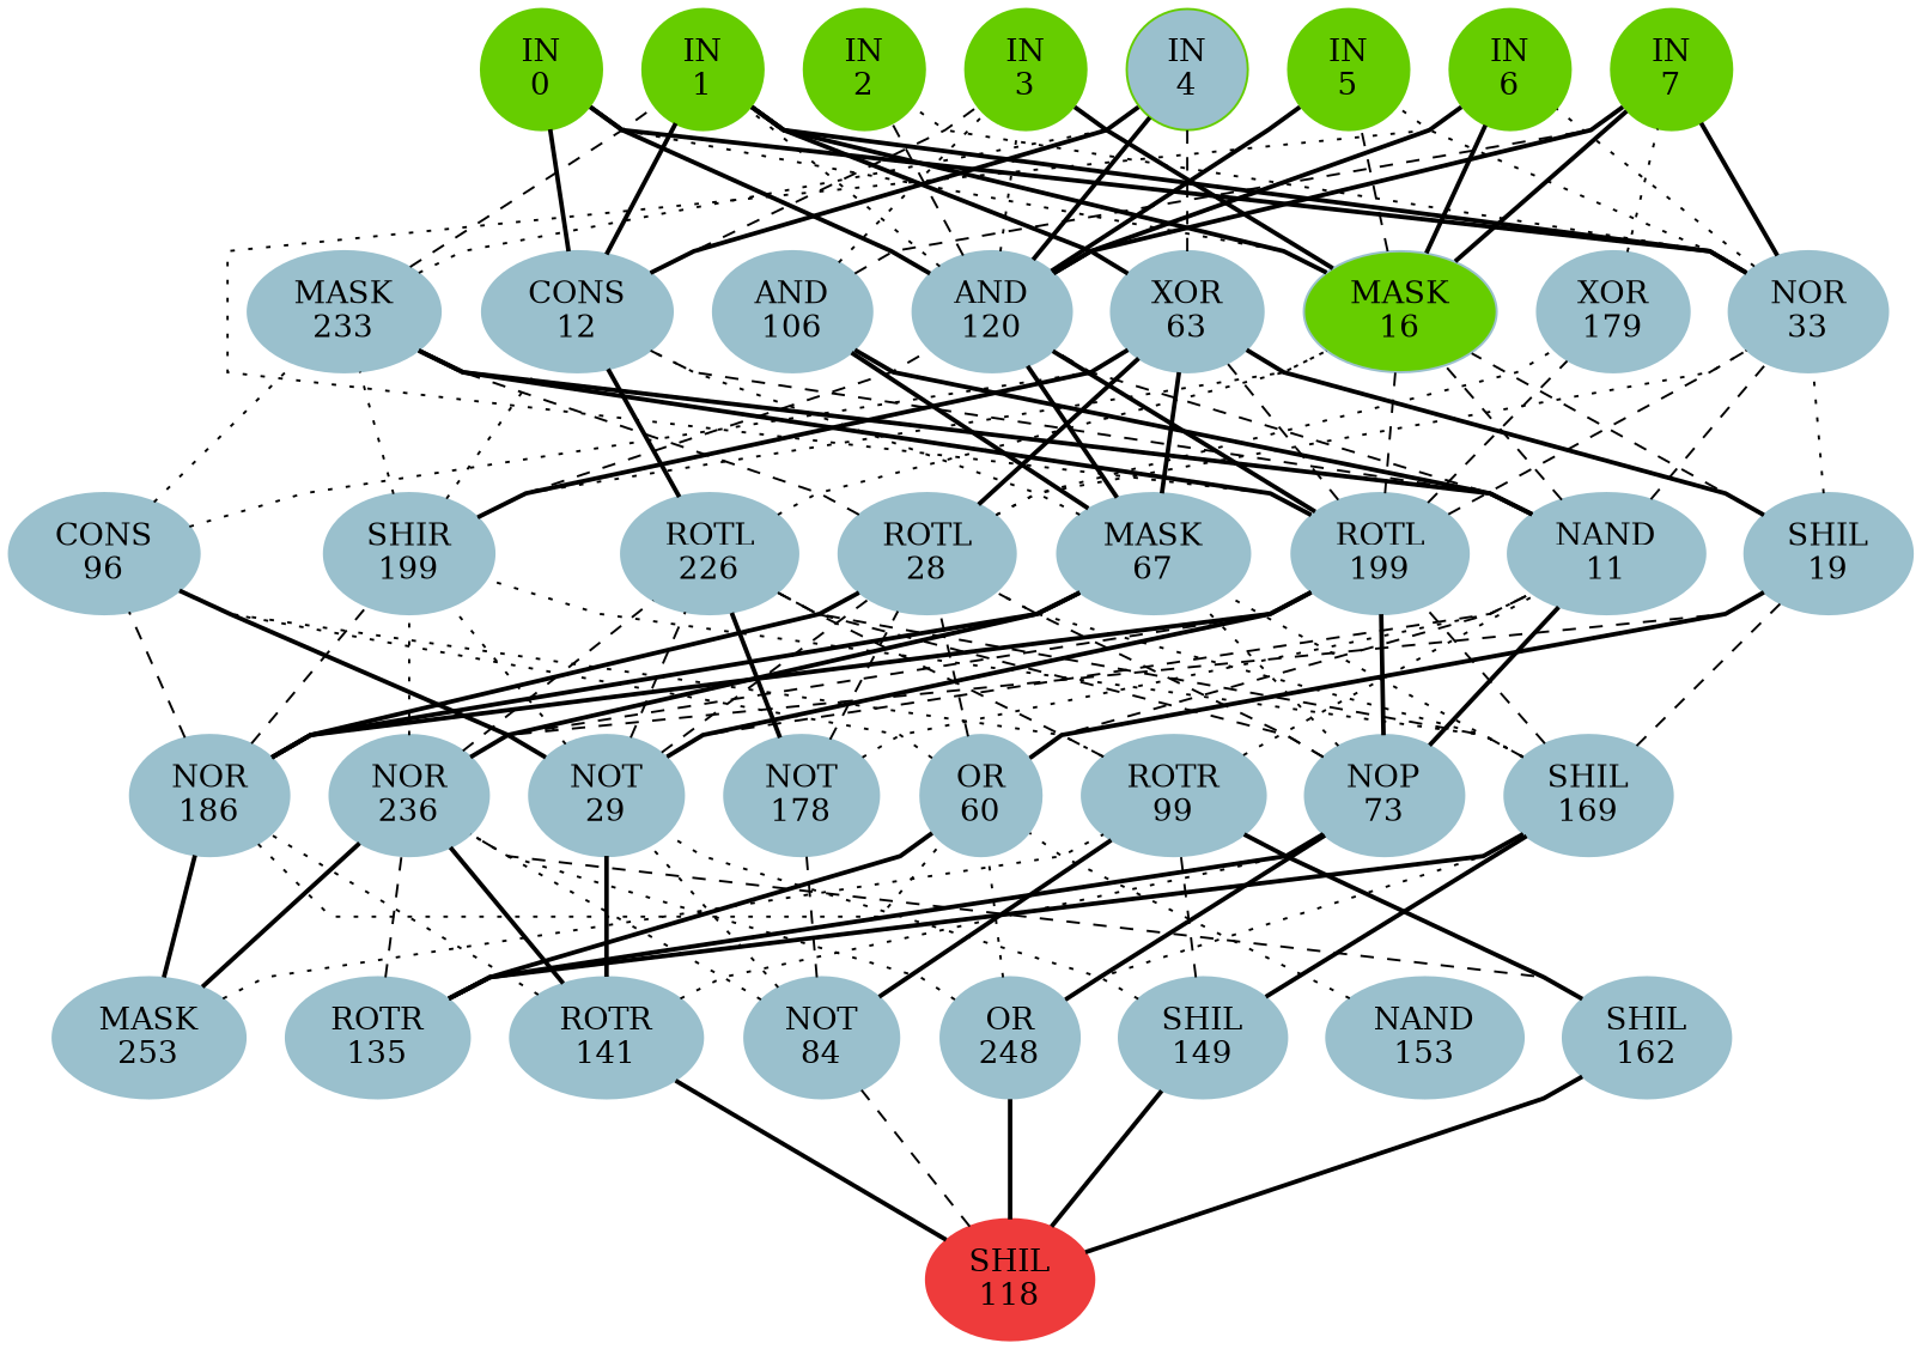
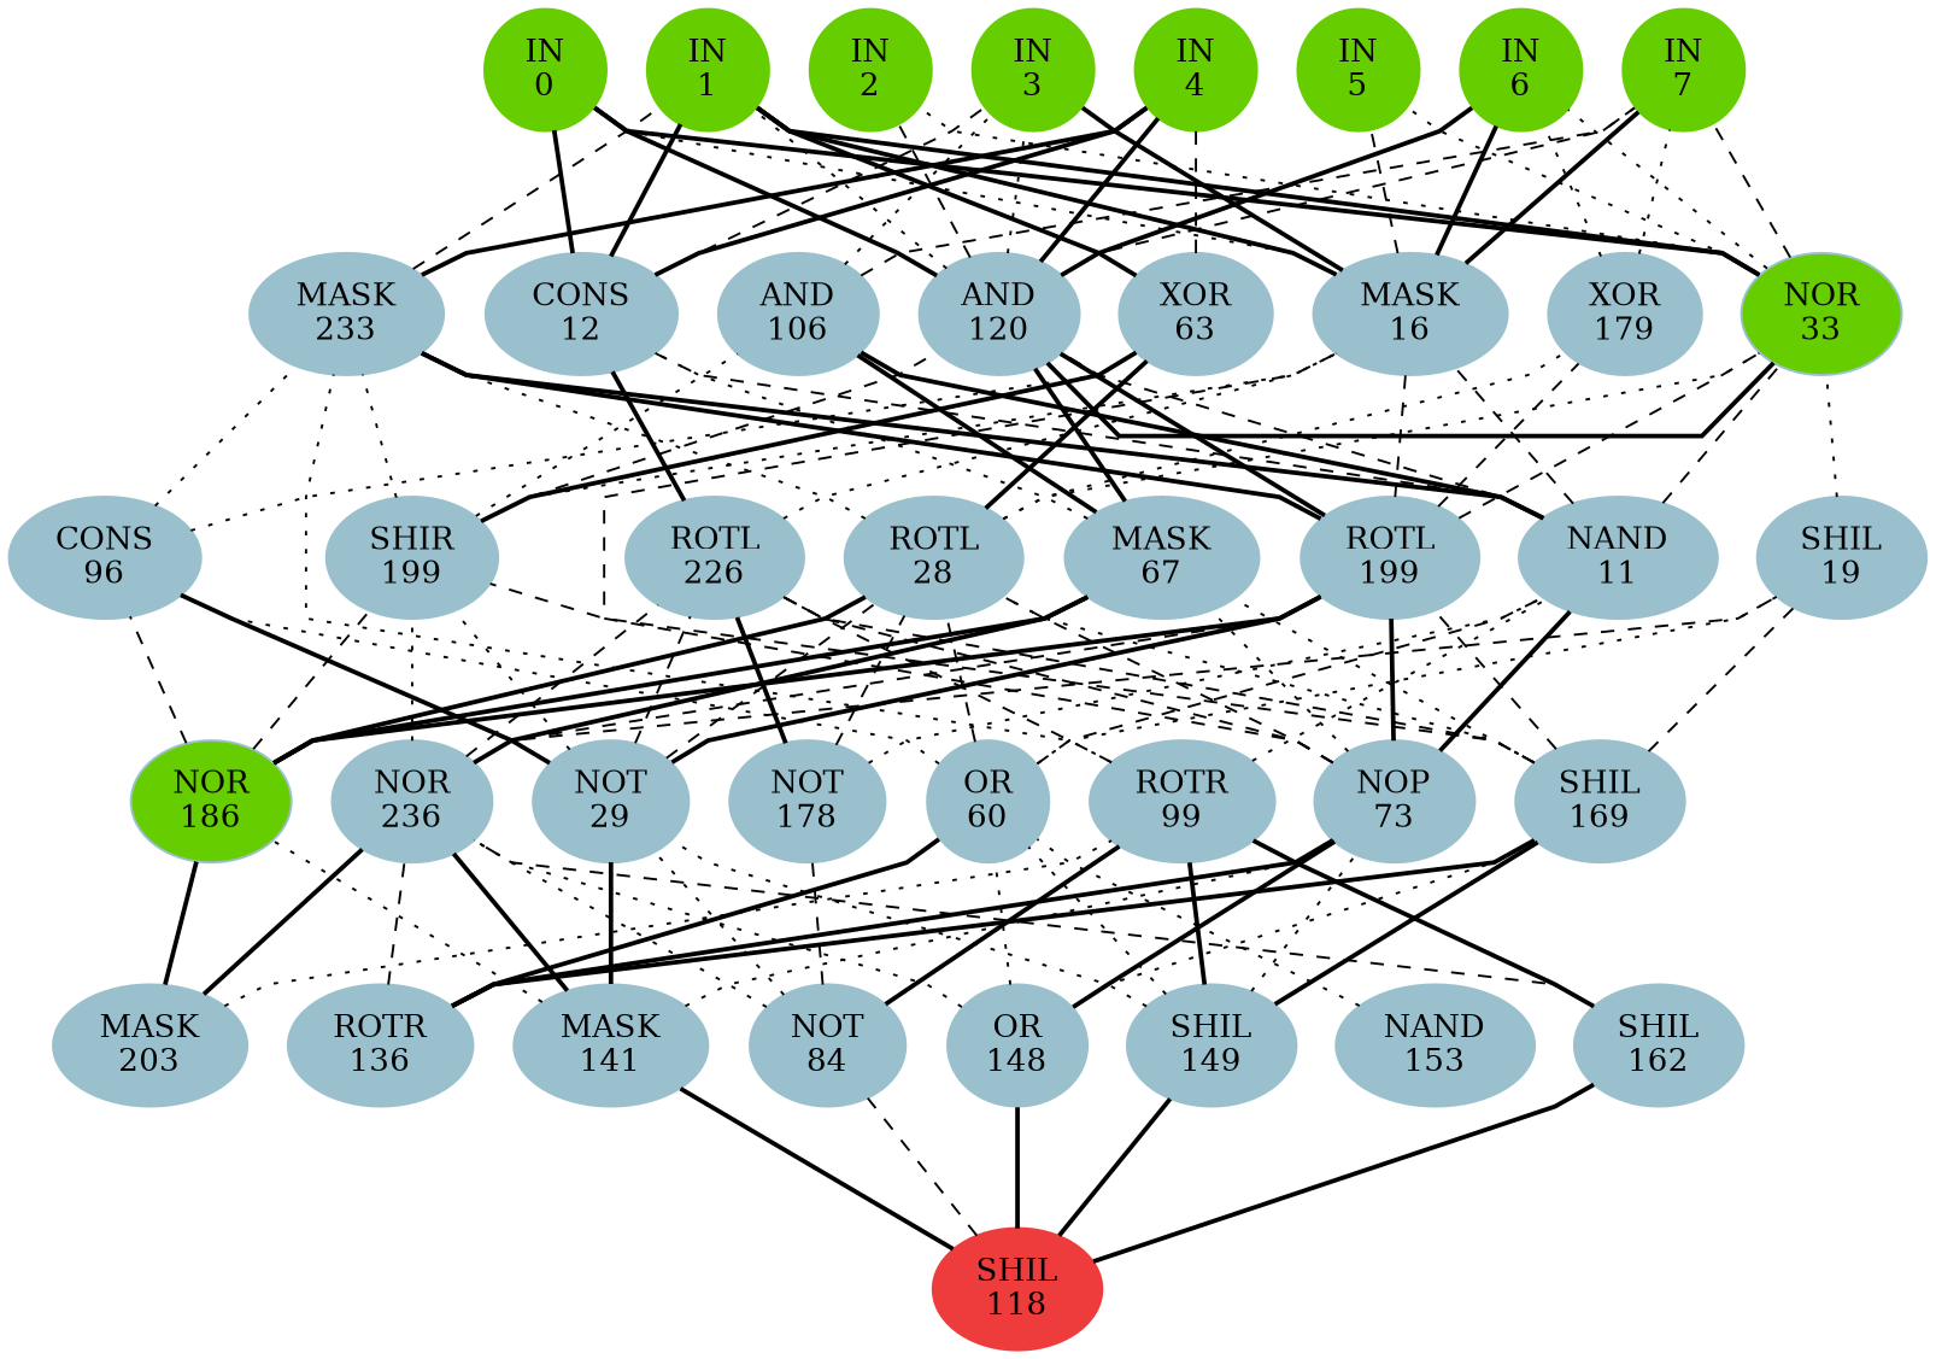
  graph {
    ordering=out
    rankdir=BT
    ranksep=0.75
    splines=polyline
    node [color=lightblue3 style=filled]
    edge [style=bold]
    n1 [color=chartreuse3 label="IN\n0"]
    n2 [color=chartreuse3 label="IN\n1"]
    n3 [color=chartreuse3 label="IN\n2"]
    n4 [color=chartreuse3 label="IN\n3"]
-   n5 [color=chartreuse3 label="IN\n4" fillcolor=lightblue3]
+   n5 [color=chartreuse3 label="IN\n4"]
    n6 [color=chartreuse3 label="IN\n5"]
    n7 [color=chartreuse3 label="IN\n6"]
    n8 [color=chartreuse3 label="IN\n7"]
    n9 [label="MASK\n233"]
    n10 [label="CONS\n12"]
    n11 [label="AND\n106"]
    n12 [label="AND\n120"]
    n13 [label="XOR\n63"]
-   n14 [label="MASK\n16" fillcolor=chartreuse3]
+   n14 [label="MASK\n16"]
    n15 [label="XOR\n179"]
-   n16 [label="NOR\n33"]
+   n16 [label="NOR\n33" fillcolor=chartreuse3]
    n17 [label="CONS\n96"]
    n18 [label="SHIR\n199"]
    n19 [label="ROTL\n226"]
    n20 [label="ROTL\n28"]
    n21 [label="MASK\n67"]
    n22 [label="ROTL\n199"]
    n23 [label="NAND\n11"]
    n24 [label="SHIL\n19"]
    n25 [label="NOR\n236"]
    n26 [label="NOT\n29"]
    n27 [label="NOT\n178"]
    n28 [label="OR\n60"]
    n29 [label="ROTR\n99"]
-   n30 [label="NOR\n186"]
+   n30 [label="NOR\n186" fillcolor=chartreuse3]
    n31 [label="NOP\n73"]
    n32 [label="SHIL\n169"]
-   n33 [label="MASK\n253"]
-   n34 [label="ROTR\n135"]
-   n35 [label="ROTR\n141"]
+   n33 [label="MASK\n203"]
+   n34 [label="ROTR\n136"]
+   n35 [label="MASK\n141"]
    n36 [label="NOT\n84"]
-   n37 [label="OR\n248"]
+   n37 [label="OR\n148"]
    n38 [label="SHIL\n149"]
    n39 [label="NAND\n153"]
    n40 [label="SHIL\n162"]
    n41 [color=brown2 label="SHIL\n118"]
    subgraph sub_1 {
      rank=same
      n1
      n2
      n3
      n4
      n5
      n6
      n7
      n8
    }
    subgraph sub_2 {
      rank=same
      n9
      n10
      n11
      n12
      n13
      n14
      n15
      n16
    }
    subgraph sub_3 {
      rank=same
      n17
      n18
      n19
      n20
      n21
      n22
      n23
      n24
    }
    subgraph sub_4 {
      rank=same
      n25
      n26
      n27
      n28
      n29
      n30
      n31
      n32
    }
    subgraph sub_5 {
      rank=same
      n33
      n34
      n35
      n36
      n37
      n38
      n39
      n40
    }
    subgraph sub_6 {
      rank=same
      n41
    }
    n1 -- n2 [style=invis]
    n2 -- n3 [style=invis]
    n3 -- n4 [style=invis]
    n4 -- n5 [style=invis]
    n5 -- n6 [style=invis]
    n6 -- n7 [style=invis]
    n7 -- n8 [style=invis]
    n9 -- n2 [style=dashed]
-   n9 -- n5 [style=dotted]
+   n9 -- n5
    n9 -- n10 [style=invis]
    n10 -- n1
    n10 -- n2
    n10 -- n4 [style=dashed]
    n10 -- n5
    n10 -- n11 [style=invis]
    n11 -- n4 [style=dotted]
    n11 -- n8 [style=dashed]
    n11 -- n12 [style=invis]
    n12 -- n1
    n12 -- n2 [style=dotted]
    n12 -- n3 [style=dashed]
    n12 -- n4 [style=dotted]
    n12 -- n5
-   n12 -- n6
+   n12 -- n16
    n12 -- n7
-   n12 -- n8
+   n12 -- n8 [style=dashed]
    n12 -- n13 [style=invis]
    n13 -- n2
    n13 -- n5 [style=dashed]
    n13 -- n14 [style=invis]
    n14 -- n1 [style=dotted]
    n14 -- n2
    n14 -- n4
    n14 -- n6 [style=dashed]
    n14 -- n7
    n14 -- n8
    n14 -- n15 [style=invis]
-   n22 -- n7 [style=dotted]
+   n15 -- n7 [style=dotted]
    n15 -- n8 [style=dotted]
    n15 -- n16 [style=invis]
    n16 -- n1
    n16 -- n2
    n16 -- n3 [style=dotted]
    n16 -- n6 [style=dotted]
    n16 -- n7 [style=dotted]
-   n16 -- n8
+   n16 -- n8 [style=dashed]
    n17 -- n9 [style=dotted]
    n17 -- n13 [style=dotted]
    n17 -- n18 [style=invis]
    n18 -- n9 [style=dotted]
-   n18 -- n10 [style=dotted]
+   n18 -- n11 [style=dotted]
    n18 -- n12 [style=dashed]
    n18 -- n13
    n18 -- n14 [style=dotted]
    n18 -- n19 [style=invis]
    n19 -- n10
    n19 -- n14 [style=dotted]
    n19 -- n20 [style=invis]
-   n20 -- n9 [style=dashed]
+   n20 -- n9 [style=dotted]
    n20 -- n13
    n20 -- n15 [style=dotted]
    n20 -- n16 [style=dotted]
    n20 -- n21 [style=invis]
    n21 -- n10 [style=dotted]
    n21 -- n11
    n21 -- n12
-   n21 -- n13
    n21 -- n22 [style=invis]
    n22 -- n9
    n22 -- n12
-   n22 -- n13 [style=dashed]
    n22 -- n14 [style=dashed]
    n22 -- n15 [style=dashed]
    n22 -- n16 [style=dashed]
    n22 -- n23 [style=invis]
    n23 -- n9
    n23 -- n10 [style=dashed]
    n23 -- n11
    n23 -- n12 [style=dashed]
    n23 -- n14 [style=dashed]
    n23 -- n16 [style=dashed]
    n23 -- n24 [style=invis]
-   n24 -- n13
-   n24 -- n14 [style=dashed]
+   n31 -- n14 [style=dashed]
    n24 -- n16 [style=dotted]
    n25 -- n18 [style=dotted]
    n25 -- n19 [style=dashed]
    n25 -- n21
    n25 -- n22 [style=dashed]
    n25 -- n24 [style=dashed]
    n25 -- n26 [style=invis]
    n26 -- n17
    n26 -- n18 [style=dotted]
    n26 -- n19 [style=dashed]
    n26 -- n20 [style=dashed]
    n26 -- n22
-   n26 -- n23 [style=dashed]
    n26 -- n27 [style=invis]
    n27 -- n19
    n27 -- n20 [style=dashed]
    n27 -- n23 [style=dotted]
    n27 -- n28 [style=invis]
    n28 -- n17 [style=dotted]
    n28 -- n20 [style=dashed]
    n28 -- n23 [style=dashed]
-   n28 -- n24
+   n28 -- n24 [style=dotted]
    n28 -- n29 [style=invis]
-   n29 -- n17 [style=dotted]
+   n29 -- n9 [style=dotted]
    n29 -- n19 [style=dashed]
    n29 -- n23 [style=dotted]
    n29 -- n30 [style=invis]
    n30 -- n17 [style=dashed]
    n30 -- n18 [style=dashed]
    n30 -- n20
    n30 -- n21
    n30 -- n22
    n30 -- n31 [style=invis]
    n31 -- n19 [style=dashed]
    n31 -- n20 [style=dashed]
    n31 -- n21 [style=dotted]
    n31 -- n22
    n31 -- n23
    n31 -- n32 [style=invis]
-   n32 -- n18 [style=dotted]
+   n32 -- n18 [style=dashed]
    n32 -- n19 [style=dashed]
    n32 -- n20 [style=dotted]
    n32 -- n21 [style=dotted]
    n32 -- n22 [style=dashed]
    n32 -- n24 [style=dashed]
    n33 -- n25
    n33 -- n29 [style=dotted]
    n33 -- n30
    n33 -- n34 [style=invis]
    n34 -- n25 [style=dashed]
    n34 -- n28
    n34 -- n31
    n34 -- n32
    n34 -- n35 [style=invis]
    n35 -- n25
    n35 -- n26
    n35 -- n30 [style=dotted]
    n35 -- n31 [style=dotted]
    n35 -- n36 [style=invis]
    n36 -- n25 [style=dotted]
    n36 -- n26 [style=dotted]
    n36 -- n27 [style=dashed]
    n36 -- n29
    n36 -- n37 [style=invis]
    n37 -- n25 [style=dotted]
    n37 -- n28 [style=dotted]
    n37 -- n31
    n37 -- n32 [style=dotted]
    n37 -- n38 [style=invis]
    n38 -- n26 [style=dotted]
-   n30 -- n28 [style=dotted]
-   n38 -- n29 [style=dashed]
+   n38 -- n28 [style=dotted]
+   n38 -- n29
+   n38 -- n31 [style=dotted]
    n38 -- n32
    n38 -- n39 [style=invis]
    n39 -- n28 [style=dotted]
    n39 -- n40 [style=invis]
    n40 -- n25 [style=dashed]
    n40 -- n29
    n41 -- n35
    n41 -- n36 [style=dashed]
    n41 -- n37
    n41 -- n38
    n41 -- n40
    n41 -- n41 [style=invis]
  }
